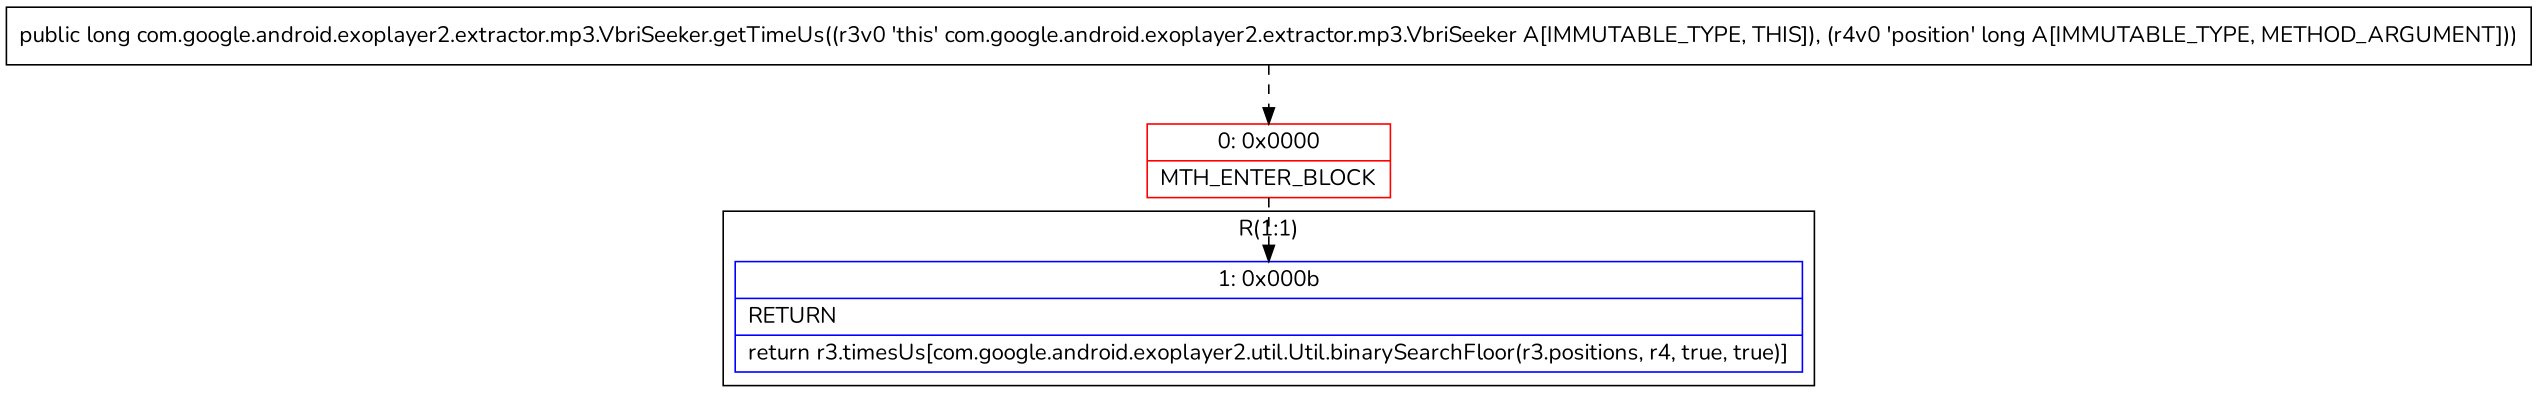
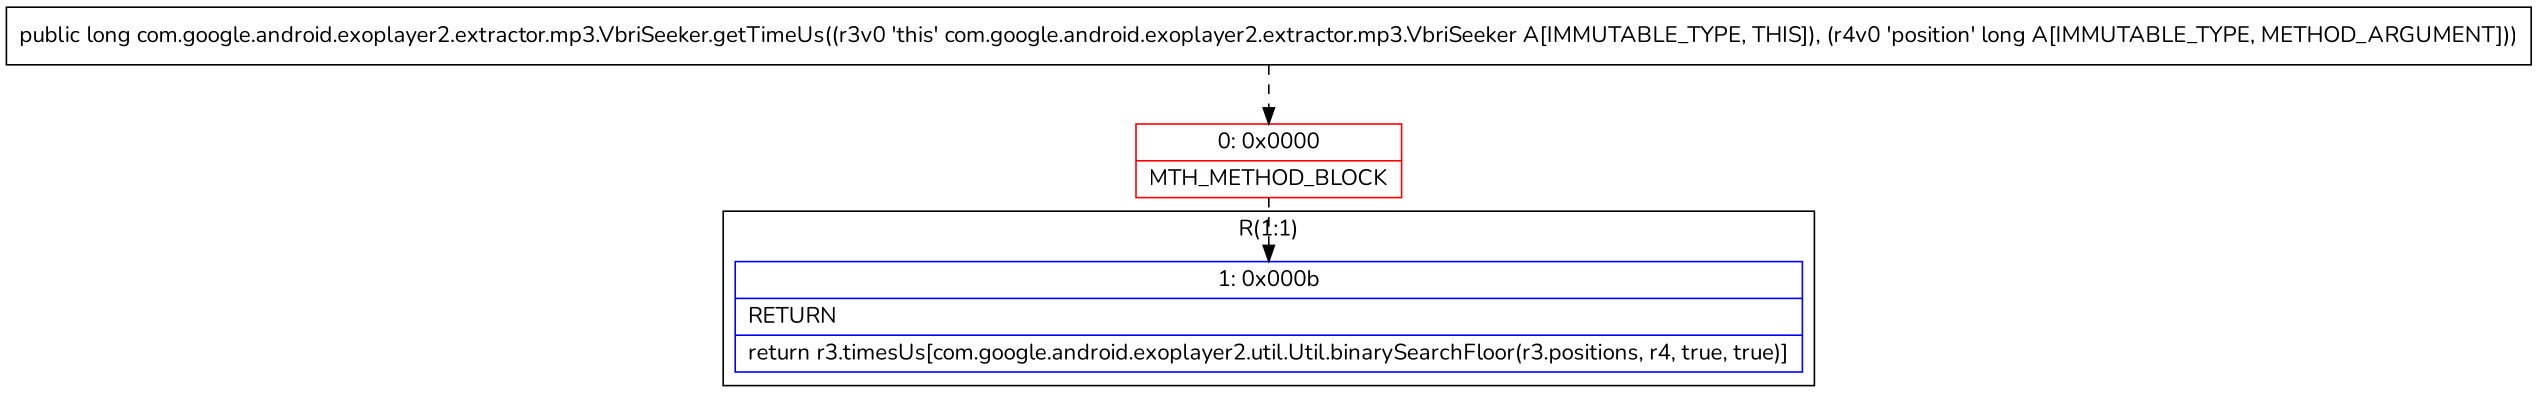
  digraph {
    fontname=Nunito
    node [shape=record fontname=Nunito]
    edge [style=dashed fontname=Nunito]
    n1 [color=blue label="{1\:\ 0x000b|RETURN\l|return r3.timesUs[com.google.android.exoplayer2.util.Util.binarySearchFloor(r3.positions, r4, true, true)]\l}"]
-   n2 [color=red label="{0\:\ 0x0000|MTH_ENTER_BLOCK\l}"]
+   n2 [color=red label="{0\:\ 0x0000|MTH_METHOD_BLOCK\l}"]
    n3 [label="{public long com.google.android.exoplayer2.extractor.mp3.VbriSeeker.getTimeUs((r3v0 'this' com.google.android.exoplayer2.extractor.mp3.VbriSeeker A[IMMUTABLE_TYPE, THIS]), (r4v0 'position' long A[IMMUTABLE_TYPE, METHOD_ARGUMENT])) }"]
    subgraph cluster_1 {
      label="R(1:1)"
      n1
    }
    n2 -> n1
    n3 -> n2
  }
